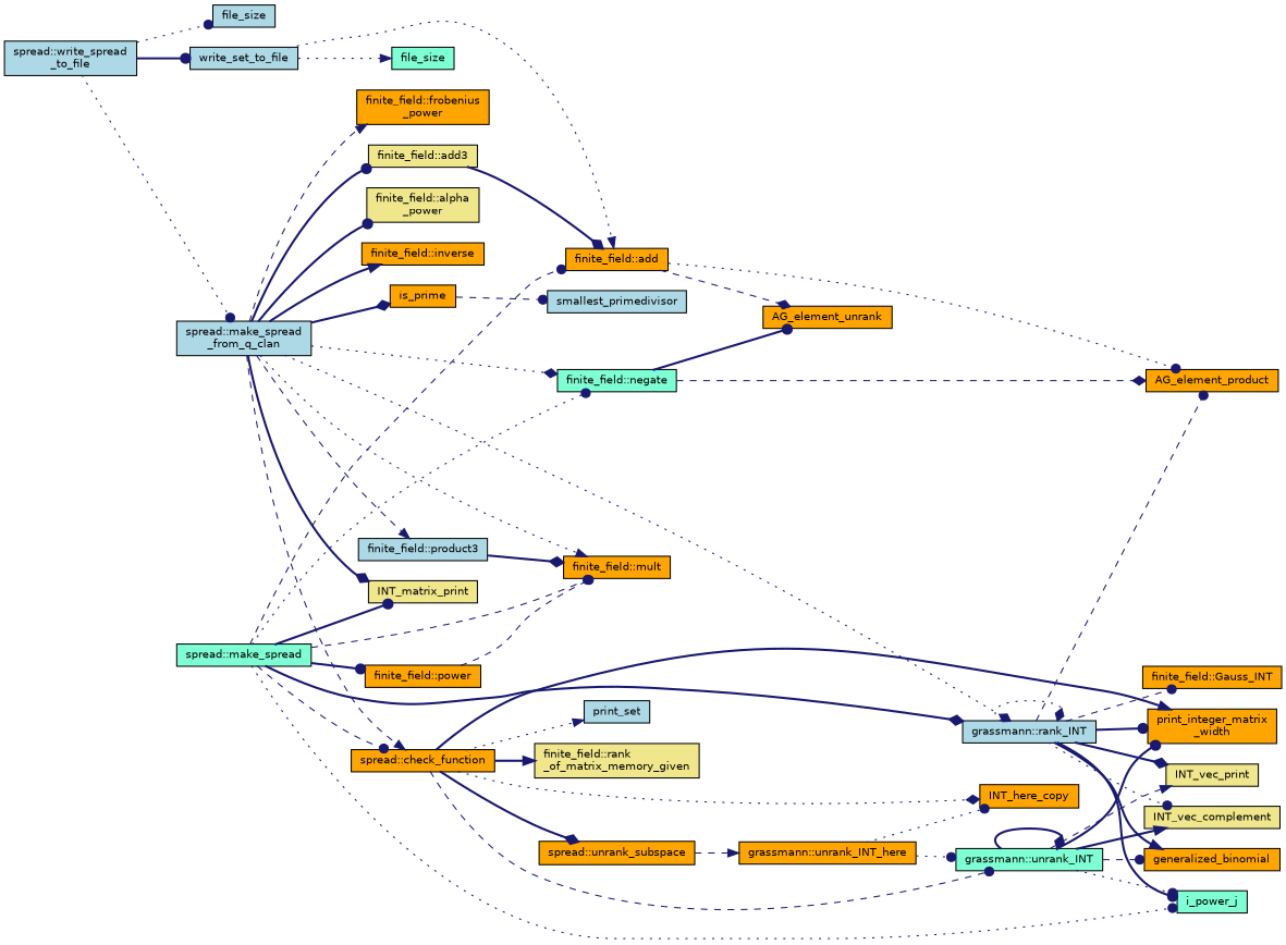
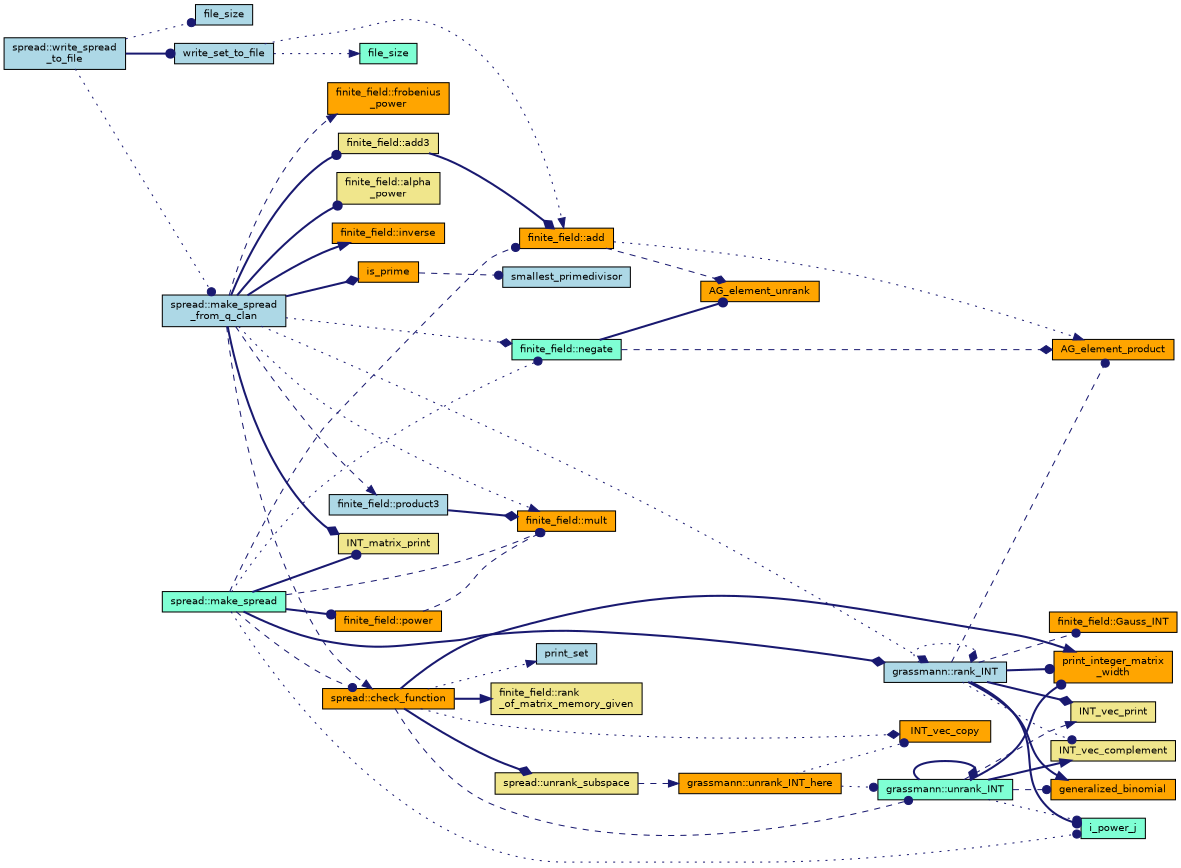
  digraph {
    rankdir=LR
    node [color=black fillcolor=orange fontname=Helvetica fontsize=10 shape=record style=filled]
    edge [arrowhead=dot color=midnightblue fontname=Helvetica fontsize=10 labelfontname=Helvetica labelfontsize=10 style=bold]
    n1 [fillcolor=lightblue fontcolor=black height=0.2 label="spread::write_spread\l_to_file" width=0.4]
    n2 [fillcolor=lightblue height=0.2 label="spread::make_spread\l_from_q_clan" width=0.4]
    n3 [fillcolor=lightblue height=0.2 label=write_set_to_file width=0.4]
    n4 [fillcolor=lightblue height=0.2 label=file_size width=0.4]
    n5 [fillcolor=aquamarine height=0.2 label="spread::make_spread" width=0.4]
    n6 [fillcolor=aquamarine height=0.2 label=i_power_j width=0.4]
    n7 [fillcolor=aquamarine height=0.2 label="finite_field::negate" width=0.4]
    n8 [height=0.2 label="finite_field::power" width=0.4]
    n9 [height=0.2 label="finite_field::mult" width=0.4]
    n10 [height=0.2 label="finite_field::add" width=0.4]
    n11 [fillcolor=khaki height=0.2 label=INT_matrix_print width=0.4]
    n12 [fillcolor=lightblue height=0.2 label="grassmann::rank_INT" width=0.4]
    n13 [height=0.2 label="spread::check_function" width=0.4]
    n14 [fillcolor=khaki height=0.2 label="finite_field::add3" width=0.4]
    n15 [fillcolor=khaki height=0.2 label="finite_field::alpha\l_power" width=0.4]
    n16 [height=0.2 label="finite_field::inverse" width=0.4]
    n17 [fillcolor=lightblue height=0.2 label="finite_field::product3" width=0.4]
    n18 [height=0.2 label=is_prime width=0.4]
    n19 [height=0.2 label="finite_field::frobenius\l_power" width=0.4]
    n20 [fillcolor=aquamarine height=0.2 label=file_size width=0.4]
    n21 [height=0.2 label=AG_element_unrank width=0.4]
    n22 [height=0.2 label=AG_element_product width=0.4]
    n23 [height=0.2 label="print_integer_matrix\l_width" width=0.4]
    n24 [height=0.2 label="finite_field::Gauss_INT" width=0.4]
    n25 [fillcolor=khaki height=0.2 label=INT_vec_print width=0.4]
    n26 [fillcolor=khaki height=0.2 label=INT_vec_complement width=0.4]
    n27 [height=0.2 label=generalized_binomial width=0.4]
    n28 [fillcolor=lightblue height=0.2 label=print_set width=0.4]
    n29 [fillcolor=aquamarine height=0.2 label="grassmann::unrank_INT" width=0.4]
-   n30 [height=0.2 label="spread::unrank_subspace" width=0.4]
-   n31 [height=0.2 label=INT_here_copy width=0.4]
+   n30 [fillcolor=khaki height=0.2 label="spread::unrank_subspace" width=0.4]
+   n31 [height=0.2 label=INT_vec_copy width=0.4]
    n32 [fillcolor=khaki height=0.2 label="finite_field::rank\l_of_matrix_memory_given" width=0.4]
    n33 [height=0.2 label="grassmann::unrank_INT_here" width=0.4]
    n34 [fillcolor=lightblue height=0.2 label=smallest_primedivisor width=0.4]
    n1 -> n2 [style=dotted]
    n1 -> n3
    n1 -> n4 [style=dotted]
    n2 -> n7 [arrowhead=diamond style=dotted]
    n2 -> n9 [arrowhead=normal style=dotted]
    n2 -> n11 [arrowhead=diamond]
    n2 -> n12 [arrowhead=diamond style=dotted]
    n2 -> n13 [arrowhead=normal style=dashed]
    n2 -> n14
    n2 -> n15
    n2 -> n16 [arrowhead=normal]
    n2 -> n17 [arrowhead=normal style=dashed]
    n2 -> n18 [arrowhead=diamond]
    n2 -> n19 [arrowhead=normal style=dashed]
    n3 -> n10 [arrowhead=normal style=dotted]
    n3 -> n20 [arrowhead=normal style=dotted]
    n5 -> n6 [style=dotted]
    n5 -> n7 [style=dotted]
    n5 -> n8
    n5 -> n9 [style=dashed]
    n5 -> n10 [style=dashed]
    n5 -> n11
    n5 -> n12 [arrowhead=diamond]
    n5 -> n13 [style=dashed]
    n7 -> n21
    n7 -> n22 [arrowhead=diamond style=dashed]
    n8 -> n9 [style=dashed]
    n10 -> n21 [arrowhead=diamond style=dashed]
-   n10 -> n22 [style=dotted]
+   n10 -> n22 [arrowhead=normal style=dotted]
    n12 -> n6
    n12 -> n12 [arrowhead=diamond style=dotted]
    n12 -> n22 [style=dashed]
    n12 -> n23
    n12 -> n24 [style=dashed]
    n12 -> n25 [arrowhead=diamond]
    n12 -> n26 [style=dotted]
    n12 -> n27 [arrowhead=normal]
    n13 -> n23 [arrowhead=normal]
    n13 -> n28 [arrowhead=normal style=dotted]
    n13 -> n29 [style=dashed]
    n13 -> n30 [arrowhead=diamond]
    n13 -> n31 [arrowhead=diamond style=dotted]
    n13 -> n32 [arrowhead=normal]
    n14 -> n10 [arrowhead=diamond]
    n17 -> n9 [arrowhead=diamond]
    n18 -> n34 [style=dashed]
    n29 -> n6 [style=dotted]
    n29 -> n23
    n29 -> n25 [arrowhead=normal style=dashed]
    n29 -> n26 [arrowhead=normal]
    n29 -> n27 [style=dashed]
    n29 -> n29 [arrowhead=diamond]
    n30 -> n33 [arrowhead=normal style=dashed]
    n33 -> n29 [style=dotted]
    n33 -> n31 [style=dotted]
  }
